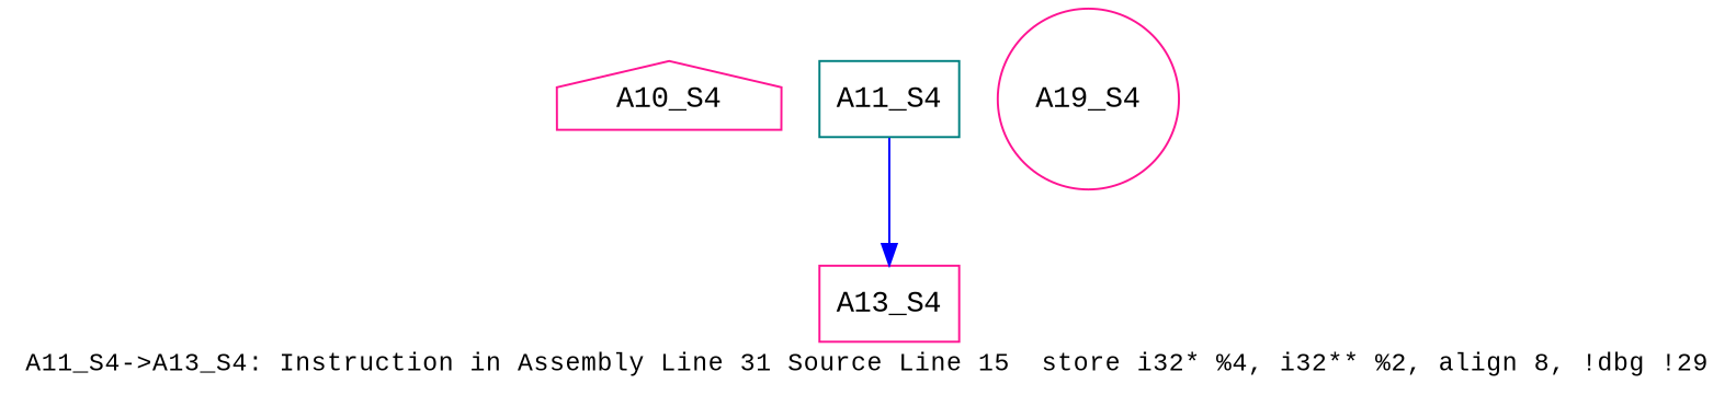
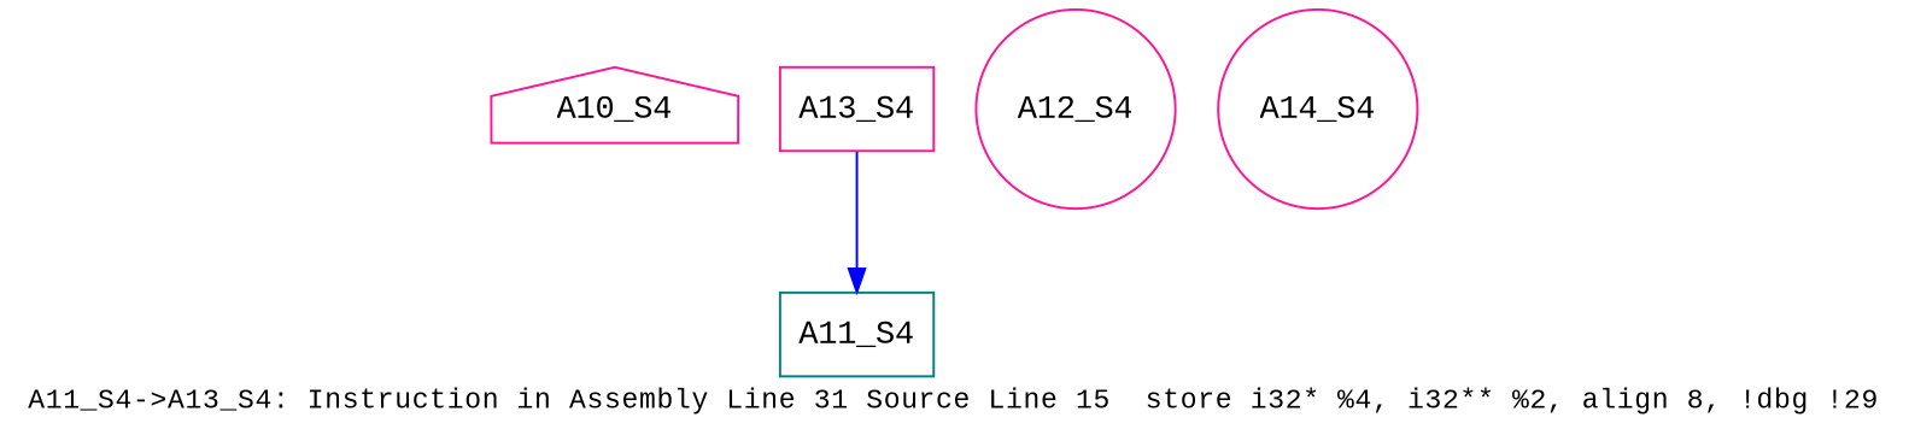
  digraph {
    fontsize=12
    label="A11_S4->A13_S4: Instruction in Assembly Line 31 Source Line 15	store i32* %4, i32** %2, align 8, !dbg !29"
    fontname="Liberation Mono"
    node [color=deeppink shape=box fontname="Liberation Mono"]
    A10_S4 [shape=house]
    A11_S4 [color=teal]
    A13_S4
-   A12_S4 [shape=circle label=A19_S4]
-   A11_S4 -> A13_S4 [color=blue fontname="Liberation Mono"]
+   A12_S4 [shape=circle]
+   A14_S4 [shape=circle]
+   A13_S4 -> A11_S4 [color=blue fontname="Liberation Mono"]
  }
